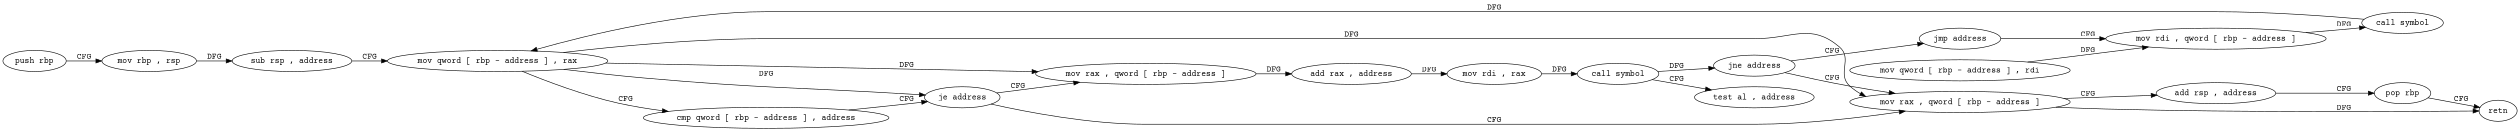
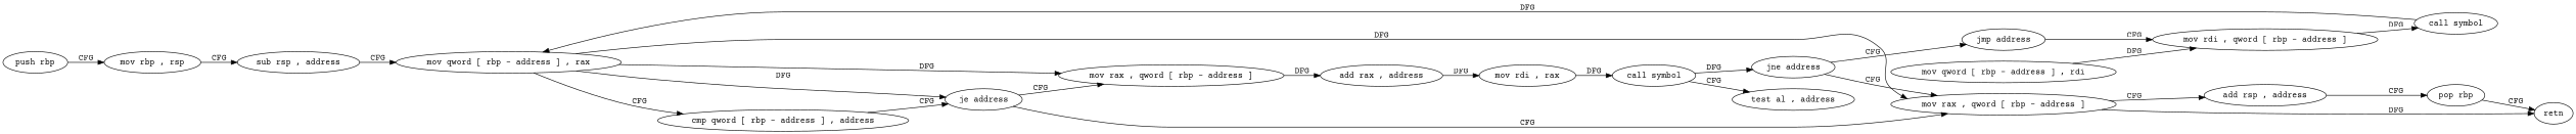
  digraph {
    fontname="Courier Prime"
    rankdir=LR
    node [fontname="Courier Prime"]
    edge [fontname="Courier Prime"]
    n1 [label="push rbp"]
    n2 [label="mov rbp , rsp"]
    n3 [label="sub rsp , address"]
    n4 [label="mov qword [ rbp - address ] , rax"]
    n5 [label="mov qword [ rbp - address ] , rdi"]
    n6 [label="mov rdi , qword [ rbp - address ]"]
    n7 [label="call symbol"]
    n8 [label="mov rax , qword [ rbp - address ]"]
    n9 [label="add rsp , address"]
    n10 [label=retn]
    n11 [label="pop rbp"]
    n12 [label="mov rax , qword [ rbp - address ]"]
    n13 [label="add rax , address"]
    n14 [label="mov rdi , rax"]
    n15 [label="call symbol"]
    n16 [label="test al , address"]
    n17 [label="jne address"]
    n18 [label="jmp address"]
    n19 [label="cmp qword [ rbp - address ] , address"]
    n20 [label="je address"]
    n1 -> n2 [label=CFG]
-   n2 -> n3 [label=DFG]
+   n2 -> n3 [label=CFG]
    n3 -> n4 [label=CFG]
    n4 -> n8 [label=DFG]
    n4 -> n12 [label=DFG]
    n4 -> n19 [label=CFG]
    n4 -> n20 [label=DFG]
    n5 -> n6 [label=DFG]
    n6 -> n7 [label=DFG]
    n7 -> n4 [label=DFG]
    n8 -> n9 [label=CFG]
    n8 -> n10 [label=DFG]
    n9 -> n11 [label=CFG]
    n11 -> n10 [label=CFG]
    n12 -> n13 [label=DFG]
    n13 -> n14 [label=DFG]
    n14 -> n15 [label=DFG]
    n15 -> n16 [label=CFG]
    n15 -> n17 [label=DFG]
    n17 -> n8 [label=CFG]
    n17 -> n18 [label=CFG]
    n18 -> n6 [label=CFG]
    n19 -> n20 [label=CFG]
    n20 -> n8 [label=CFG]
    n20 -> n12 [label=CFG]
  }
